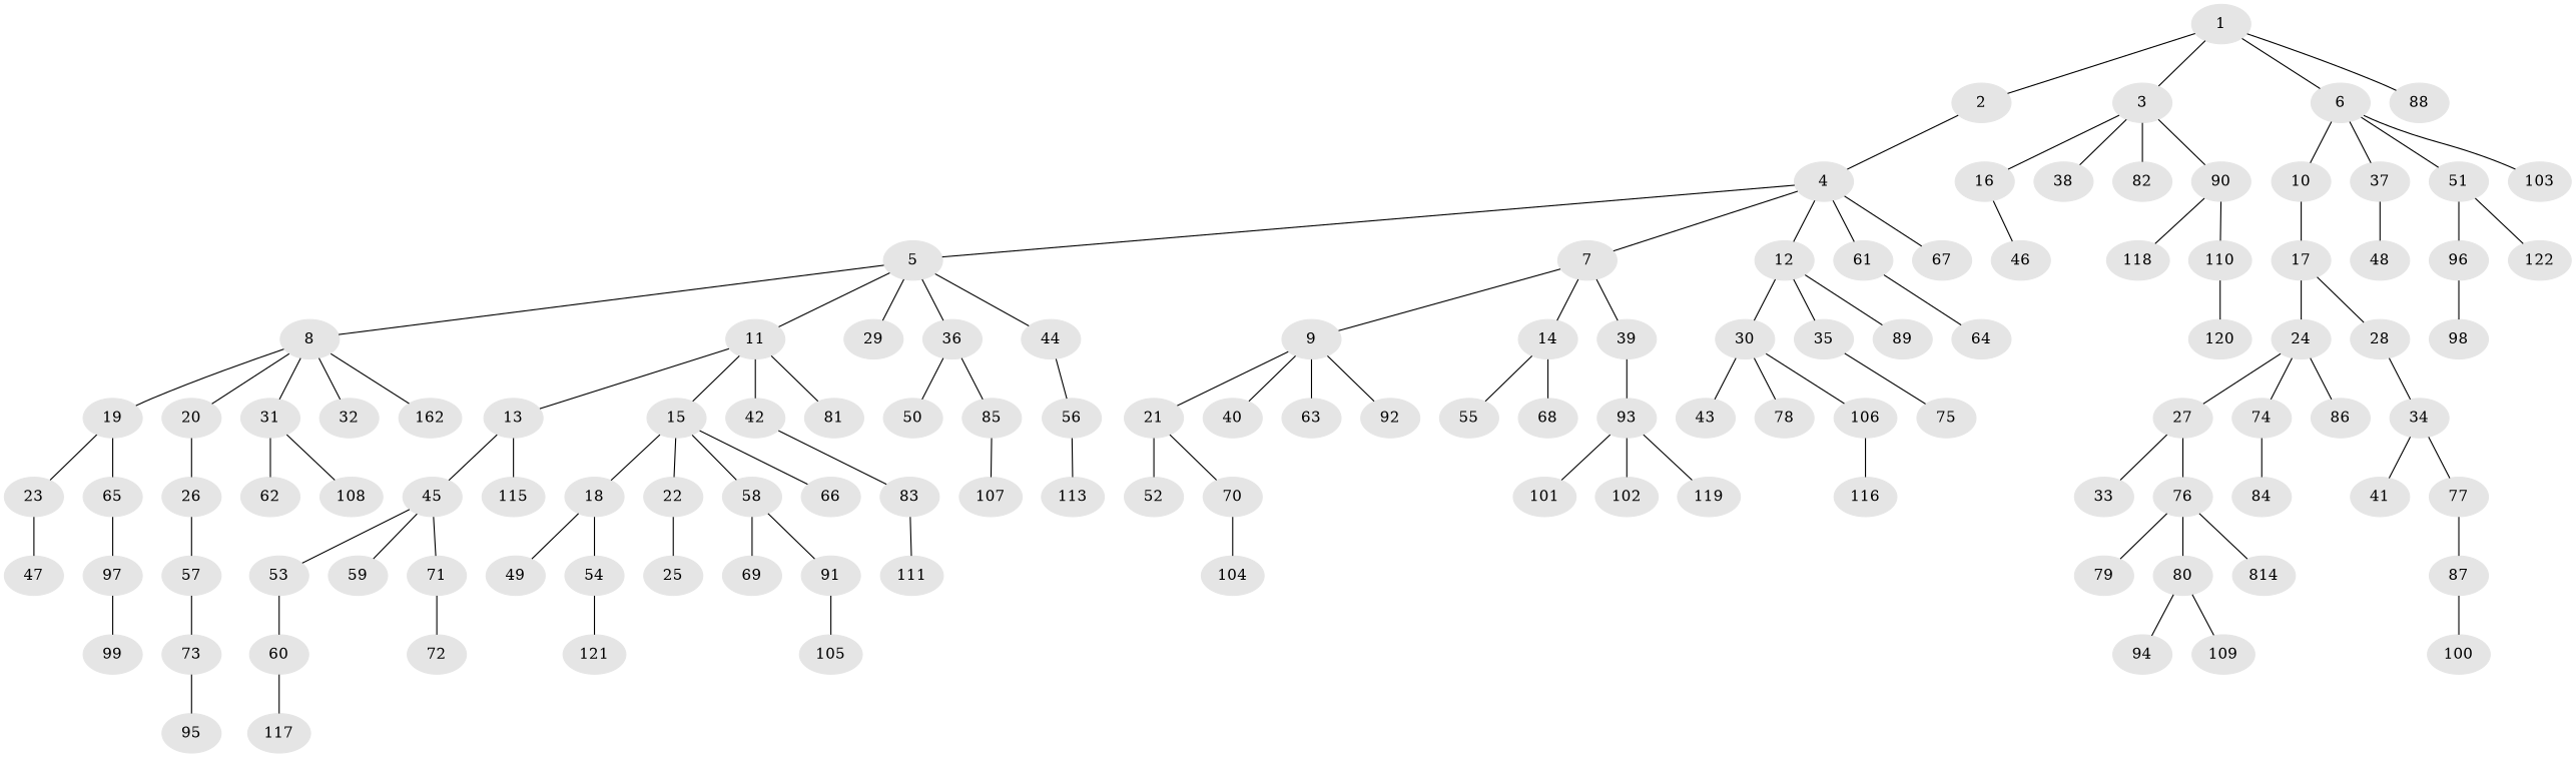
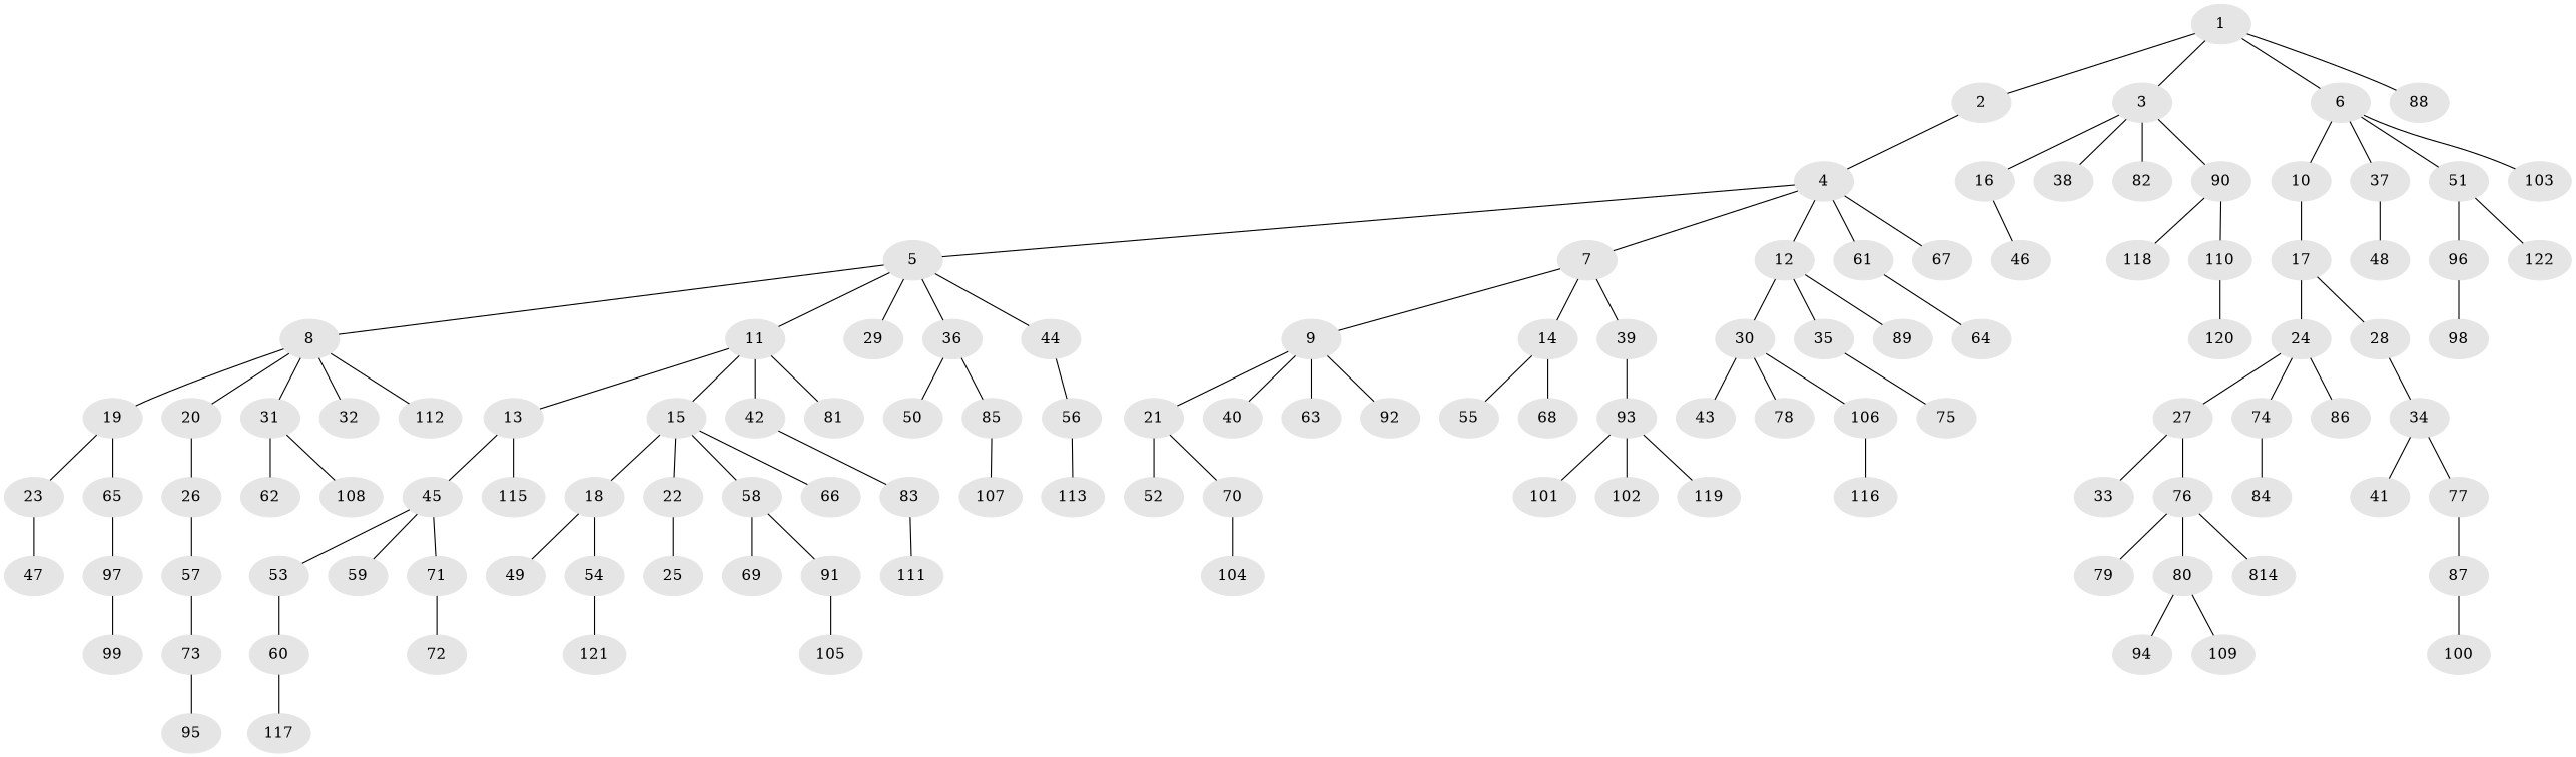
  graph {
    node [color=gray90 style=filled]
    1
    2
    3
    6
    88
    4
    16
    38
    82
    90
    10
    37
    51
    103
    5
    7
    12
    61
    67
    46
    118
    110
    8
    11
    29
    36
    44
    9
    14
    39
    30
    35
    89
    64
    19
    20
    31
    32
-   112 [label=162]
+   112
    13
    15
    42
    81
    50
    85
    56
    17
    48
    96
    122
    21
    40
    63
    92
    55
    68
    93
    23
    65
    26
    62
    108
    52
    70
    24
    28
    45
    115
    18
    22
    58
    66
    83
    43
    78
    106
    75
    53
    59
    71
    49
    54
    25
    69
    91
    27
    74
    86
    34
    121
    47
    97
    57
    104
    33
    76
    84
    73
    79
    80
    n101 [label=814]
    41
    77
    116
    87
    107
    101
    102
    119
    111
    113
    60
    72
    98
    117
    95
    105
    99
    94
    109
    100
    120
    1 -- 2
    1 -- 3
    1 -- 6
    1 -- 88
    2 -- 4
    3 -- 16
    3 -- 38
    3 -- 82
    3 -- 90
    6 -- 10
    6 -- 37
    6 -- 51
    6 -- 103
    4 -- 5
    4 -- 7
    4 -- 12
    4 -- 61
    4 -- 67
    16 -- 46
    90 -- 118
    90 -- 110
    10 -- 17
    37 -- 48
    51 -- 96
    51 -- 122
    5 -- 8
    5 -- 11
    5 -- 29
    5 -- 36
    5 -- 44
    7 -- 9
    7 -- 14
    7 -- 39
    12 -- 30
    12 -- 35
    12 -- 89
    61 -- 64
    110 -- 120
    8 -- 19
    8 -- 20
    8 -- 31
    8 -- 32
    8 -- 112
    11 -- 13
    11 -- 15
    11 -- 42
    11 -- 81
    36 -- 50
    36 -- 85
    44 -- 56
    9 -- 21
    9 -- 40
    9 -- 63
    9 -- 92
    14 -- 55
    14 -- 68
    39 -- 93
    30 -- 43
    30 -- 78
    30 -- 106
    35 -- 75
    19 -- 23
    19 -- 65
    20 -- 26
    31 -- 62
    31 -- 108
    13 -- 45
    13 -- 115
    15 -- 18
    15 -- 22
    15 -- 58
    15 -- 66
    42 -- 83
    85 -- 107
    56 -- 113
    17 -- 24
    17 -- 28
    96 -- 98
    21 -- 52
    21 -- 70
    93 -- 101
    93 -- 102
    93 -- 119
    23 -- 47
    65 -- 97
    26 -- 57
    70 -- 104
    24 -- 27
    24 -- 74
    24 -- 86
    28 -- 34
    45 -- 53
    45 -- 59
    45 -- 71
    18 -- 49
    18 -- 54
    22 -- 25
    58 -- 69
    58 -- 91
    83 -- 111
    106 -- 116
    53 -- 60
    71 -- 72
    54 -- 121
    91 -- 105
    27 -- 33
    27 -- 76
    74 -- 84
    34 -- 41
    34 -- 77
    97 -- 99
    57 -- 73
    76 -- 79
    76 -- 80
    76 -- n101
    73 -- 95
    80 -- 94
    80 -- 109
    77 -- 87
    87 -- 100
    60 -- 117
  }
